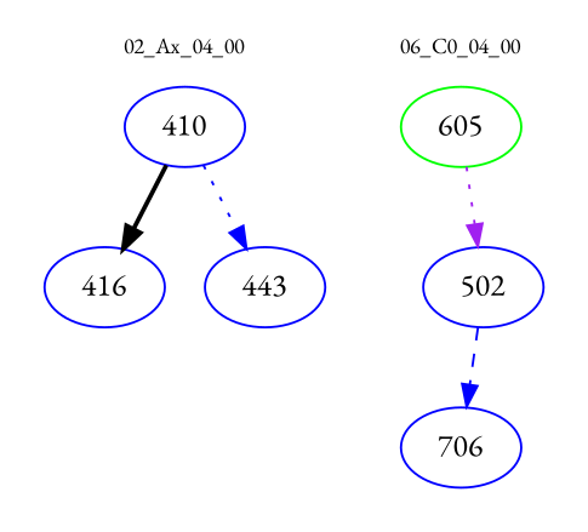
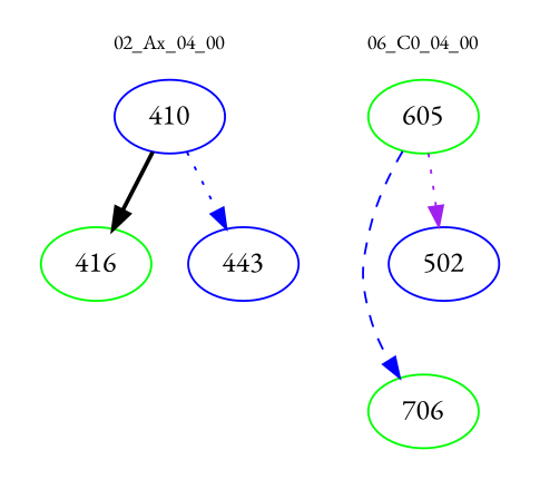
  digraph {
    fontname="EB Garamond"
    node [color=blue fontname="EB Garamond"]
    edge [color=blue fontname="EB Garamond" style=dotted]
    n1 [label=410]
-   n2 [label=416]
+   n2 [color=green label=416]
    n3 [label=443]
    n4 [color=green label=605]
-   n5 [label=706]
+   n5 [color=green label=706]
    n6 [label=502]
    subgraph cluster_1 {
      color=white
      fontsize=10
      label="02_Ax_04_00"
      n1
      n2
      n3
    }
    subgraph cluster_2 {
      color=white
      fontsize=10
      label="06_C0_04_00"
      n4
      n5
      n6
    }
    n1 -> n2 [color=black style=bold]
    n1 -> n3
-   n6 -> n5 [style=dashed]
+   n4 -> n5 [style=dashed]
    n4 -> n6 [color=purple]
  }
